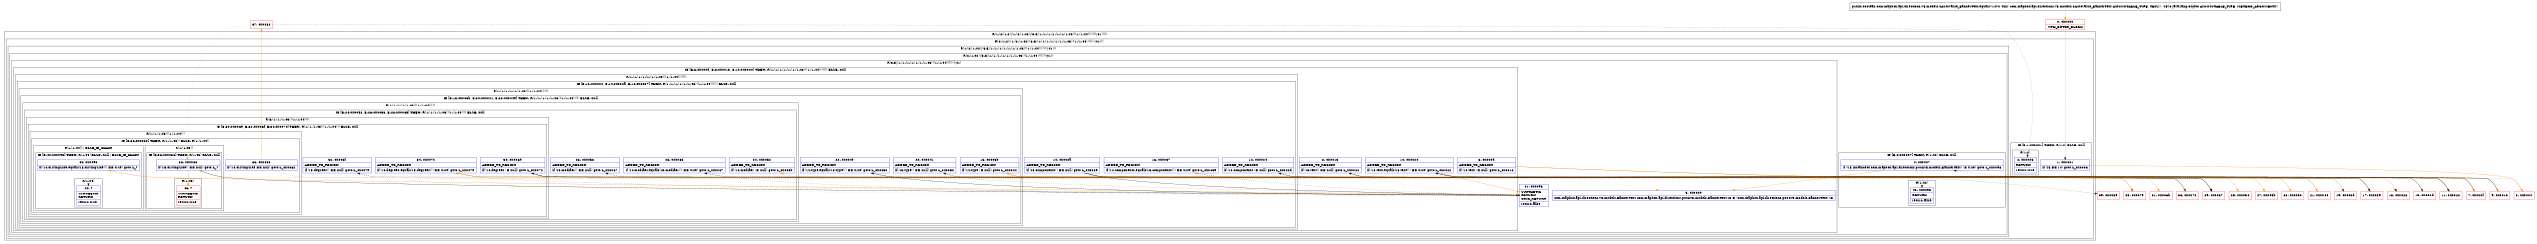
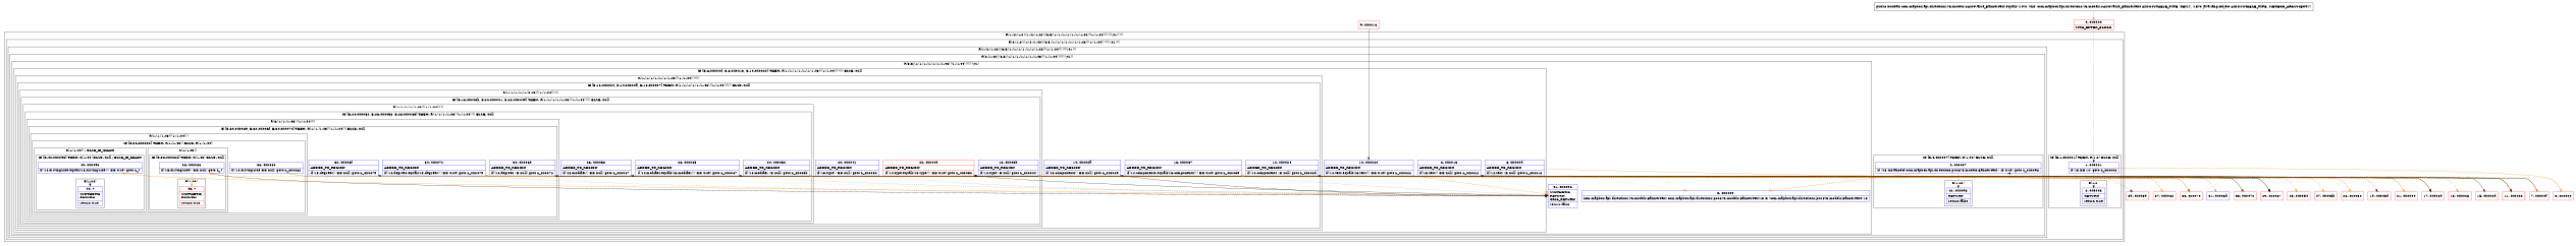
  digraph {
    node [color=blue shape=record]
    edge [color=black style=dotted]
    n1 [label="{2\:\ 0x0003|RETURN\l|return true\l}"]
    n2 [label="{1\:\ 0x0001|if (r5 == r4) goto L_0x0003\l}"]
    n3 [label="{42\:\ 0x0098|RETURN\l|return false\l}"]
    n4 [label="{4\:\ 0x0007|if ((r5 instanceof com.mapbox.api.directions.p008v5.models.BannerText) != true) goto L_0x0098\l}"]
    n5 [color=red label="{43\:\ ?|SYNTHETIC\lRETURN\l|return true\l}"]
    n6 [label="{38\:\ 0x0086|if (r5.drivingSide() == null) goto L_?\l}"]
    n7 [label="{44\:\ ?|SYNTHETIC\lRETURN\l|return true\l}"]
    n8 [label="{40\:\ 0x0093|if (r4.drivingSide.equals(r5.drivingSide()) == true) goto L_?\l}"]
    n9 [label="{36\:\ 0x0080|if (r4.drivingSide == null) goto L_0x0082\l}"]
    n10 [label="{30\:\ 0x0069|ADDED_TO_REGION\l|if (r4.degrees != null) goto L_0x0072\l}"]
    n11 [label="{32\:\ 0x006f|ADDED_TO_REGION\l|if (r5.degrees() == null) goto L_0x007e\l}"]
    n12 [label="{34\:\ 0x007c|ADDED_TO_REGION\l|if (r4.degrees.equals(r5.degrees()) == true) goto L_0x007e\l}"]
    n13 [label="{24\:\ 0x0052|ADDED_TO_REGION\l|if (r4.modifier != null) goto L_0x005b\l}"]
    n14 [label="{26\:\ 0x0058|ADDED_TO_REGION\l|if (r5.modifier() == null) goto L_0x0067\l}"]
    n15 [label="{28\:\ 0x0065|ADDED_TO_REGION\l|if (r4.modifier.equals(r5.modifier()) == true) goto L_0x0067\l}"]
    n16 [label="{18\:\ 0x003b|ADDED_TO_REGION\l|if (r4.type != null) goto L_0x0044\l}"]
    n17 [label="{20\:\ 0x0041|ADDED_TO_REGION\l|if (r5.type() == null) goto L_0x0050\l}"]
-   n18 [label="{22\:\ 0x004e|ADDED_TO_REGION\l|if (r4.type.equals(r5.type()) == true) goto L_0x0050\l}"]
+   n18 [color=red label="{22\:\ 0x004e|ADDED_TO_REGION\l|if (r4.type.equals(r5.type()) == true) goto L_0x0050\l}"]
    n19 [label="{12\:\ 0x0024|ADDED_TO_REGION\l|if (r4.components != null) goto L_0x002d\l}"]
    n20 [label="{14\:\ 0x002a|ADDED_TO_REGION\l|if (r5.components() == null) goto L_0x0039\l}"]
    n21 [label="{16\:\ 0x0037|ADDED_TO_REGION\l|if (r4.components.equals(r5.components()) == true) goto L_0x0039\l}"]
    n22 [label="{6\:\ 0x000d|ADDED_TO_REGION\l|if (r4.text != null) goto L_0x0016\l}"]
    n23 [label="{8\:\ 0x0013|ADDED_TO_REGION\l|if (r5.text() == null) goto L_0x0022\l}"]
    n24 [label="{10\:\ 0x0020|ADDED_TO_REGION\l|if (r4.text.equals(r5.text()) == true) goto L_0x0022\l}"]
    n25 [label="{5\:\ 0x0009|com.mapbox.api.directions.v5.models.BannerText com.mapbox.api.directions.p008v5.models.BannerText r5 = (com.mapbox.api.directions.p008v5.models.BannerText) r5\l}"]
    n26 [label="{41\:\ 0x0096|SYNTHETIC\lRETURN\lORIG_RETURN\l|return false\l}"]
    n27 [color=red label="{3\:\ 0x0004}"]
    n28 [color=red label="{37\:\ 0x0082}"]
    n29 [color=red label="{39\:\ 0x0089}"]
-   n30 [color=red label="{31\:\ 0x006b}"]
+   n30 [label="{31\:\ 0x006b}"]
    n31 [color=red label="{33\:\ 0x0072}"]
    n32 [color=red label="{35\:\ 0x007e}"]
    n33 [color=red label="{25\:\ 0x0054}"]
    n34 [color=red label="{27\:\ 0x005b}"]
    n35 [color=red label="{29\:\ 0x0067}"]
    n36 [color=red label="{19\:\ 0x003d}"]
    n37 [color=red label="{21\:\ 0x0044}"]
    n38 [color=red label="{23\:\ 0x0050}"]
    n39 [color=red label="{13\:\ 0x0026}"]
    n40 [color=red label="{15\:\ 0x002d}"]
    n41 [color=red label="{17\:\ 0x0039}"]
    n42 [color=red label="{7\:\ 0x000f}"]
    n43 [color=red label="{9\:\ 0x0016}"]
    n44 [color=red label="{11\:\ 0x0022}"]
    n45 [color=red label="{0\:\ 0x0000|MTH_ENTER_BLOCK\l}"]
    n46 [label="{public boolean com.mapbox.api.directions.v5.models.$AutoValue_BannerText.equals((r4v0 'this' com.mapbox.api.directions.v5.models.$AutoValue_BannerText A[IMMUTABLE_TYPE, THIS]), (r5v0 java.lang.Object A[IMMUTABLE_TYPE, METHOD_ARGUMENT])) }" color=""]
    subgraph cluster_1 {
      label="R(1:(2:(1:2)|(1:(2:(1:42)|(3:5|(1:(1:(1:(1:(1:(1:(1:43))(1:(1:44)))))))|41)))))"
      subgraph cluster_2 {
        label="R(2:(1:2)|(1:(2:(1:42)|(3:5|(1:(1:(1:(1:(1:(1:(1:43))(1:(1:44)))))))|41))))"
        subgraph cluster_3 {
          label="IF [B:1:0x0001] THEN: R(1:2) ELSE: null"
          n2
          subgraph cluster_4 {
            label="R(1:2)"
            n1
          }
        }
        subgraph cluster_5 {
          label="R(1:(2:(1:42)|(3:5|(1:(1:(1:(1:(1:(1:(1:43))(1:(1:44)))))))|41)))"
          subgraph cluster_6 {
            label="R(2:(1:42)|(3:5|(1:(1:(1:(1:(1:(1:(1:43))(1:(1:44)))))))|41))"
            subgraph cluster_7 {
              label="IF [B:4:0x0007] THEN: R(1:42) ELSE: null"
              n4
              subgraph cluster_8 {
                label="R(1:42)"
                n3
              }
            }
            subgraph cluster_9 {
              label="R(3:5|(1:(1:(1:(1:(1:(1:(1:43))(1:(1:44)))))))|41)"
              n25
              n26
              subgraph cluster_10 {
                label="IF [B:6:0x000d, B:8:0x0013, B:10:0x0020] THEN: R(1:(1:(1:(1:(1:(1:(1:43))(1:(1:44))))))) ELSE: null"
                n22
                n23
                n24
                subgraph cluster_11 {
                  label="R(1:(1:(1:(1:(1:(1:(1:43))(1:(1:44)))))))"
                  subgraph cluster_12 {
                    label="IF [B:12:0x0024, B:14:0x002a, B:16:0x0037] THEN: R(1:(1:(1:(1:(1:(1:43))(1:(1:44)))))) ELSE: null"
                    n19
                    n20
                    n21
                    subgraph cluster_13 {
-                     label="R(1:(1:(1:(1:(1:(1:43))(1:(1:44))))))"
+                     label="R(1:(1:(1:(1:(1:(3:43))(1:(1:44))))))"
                      subgraph cluster_14 {
                        label="IF [B:18:0x003b, B:20:0x0041, B:22:0x004e] THEN: R(1:(1:(1:(1:(1:43))(1:(1:44))))) ELSE: null"
                        n16
                        n17
                        n18
                        subgraph cluster_15 {
                          label="R(1:(1:(1:(1:(1:43))(1:(1:44)))))"
                          subgraph cluster_16 {
                            label="IF [B:24:0x0052, B:26:0x0058, B:28:0x0065] THEN: R(1:(1:(1:(1:43))(1:(1:44)))) ELSE: null"
                            n13
                            n14
                            n15
                            subgraph cluster_17 {
                              label="R(8:(1:(1:(1:43))(1:(1:44))))"
                              subgraph cluster_18 {
                                label="IF [B:30:0x0069, B:32:0x006f, B:34:0x007c] THEN: R(1:(1:(1:43))(1:(1:44))) ELSE: null"
                                n10
                                n11
                                n12
                                subgraph cluster_19 {
                                  label="R(1:(1:(1:43))(1:(1:44)))"
                                  subgraph cluster_20 {
                                    label="IF [B:36:0x0080] THEN: R(1:(1:43)) ELSE: R(1:(1:44))"
                                    n9
                                    subgraph cluster_21 {
                                      label="R(1:(1:43))"
                                      subgraph cluster_22 {
                                        label="IF [B:38:0x0086] THEN: R(1:43) ELSE: null"
                                        n6
                                        subgraph cluster_23 {
                                          label="R(1:43)"
                                          n5
                                        }
                                      }
                                    }
                                    subgraph cluster_24 {
                                      label="R(1:(1:44)) | ELSE_IF_CHAIN\l"
                                      subgraph cluster_25 {
                                        label="IF [B:40:0x0093] THEN: R(1:44) ELSE: null | ELSE_IF_CHAIN\l"
                                        n8
                                        subgraph cluster_26 {
                                          label="R(1:44)"
                                          n7
                                        }
                                      }
                                    }
                                  }
                                }
                              }
                            }
                          }
                        }
                      }
                    }
                  }
                }
              }
            }
          }
        }
      }
    }
-   n28 -> n1
+   n2 -> n1
    n2 -> n27 [color=darkorange style=solid]
    n4 -> n3
    n4 -> n25 [color=darkorange style=solid]
    n6 -> n5 [color=darkorange style=solid]
    n6 -> n26 [style=solid]
    n8 -> n7
    n8 -> n26 [color=darkorange style=solid]
    n9 -> n28 [color=darkorange style=solid]
    n9 -> n29
    n10 -> n30 [color=darkorange]
    n10 -> n31 [style=solid]
    n11 -> n26 [color=darkorange]
    n11 -> n32
    n12 -> n26
    n12 -> n32 [color=darkorange style=solid]
    n13 -> n33 [color=darkorange]
    n13 -> n34 [color=darkorange]
    n14 -> n26 [color=darkorange]
    n14 -> n35
    n15 -> n26
    n15 -> n35
    n16 -> n36
    n16 -> n37 [color=darkorange style=solid]
    n17 -> n26
    n17 -> n38 [color=darkorange style=solid]
    n18 -> n26 [style=solid]
    n19 -> n39 [color=darkorange]
    n19 -> n40 [style=solid]
    n20 -> n26 [style=solid]
    n20 -> n41 [style=solid]
    n21 -> n26
    n21 -> n41
    n22 -> n25 [color=darkorange]
    n22 -> n42 [color=darkorange style=solid]
-   n22 -> n43 [color=darkorange style=solid]
    n23 -> n26 [color=darkorange]
    n23 -> n44 [color=darkorange style=solid]
    n24 -> n26 [color=darkorange style=solid]
    n24 -> n44 [style=solid]
    n27 -> n4
    n28 -> n6 [color=darkorange]
    n29 -> n8 [color=darkorange]
    n30 -> n11
    n31 -> n12 [color=darkorange style=solid]
    n32 -> n6 [color=darkorange]
    n33 -> n14
    n34 -> n15
    n35 -> n10 [style=solid]
-   n36 -> n17
+   n36 -> n18
    n37 -> n18
    n38 -> n13 [color=darkorange]
-   n20 -> n39
+   n39 -> n20
    n40 -> n21 [color=darkorange]
    n41 -> n16 [color=darkorange style=solid]
    n42 -> n23 [style=solid]
    n43 -> n24 [style=solid]
    n44 -> n19
    n45 -> n2
    n46 -> n45 [color=darkorange style=solid]
  }
